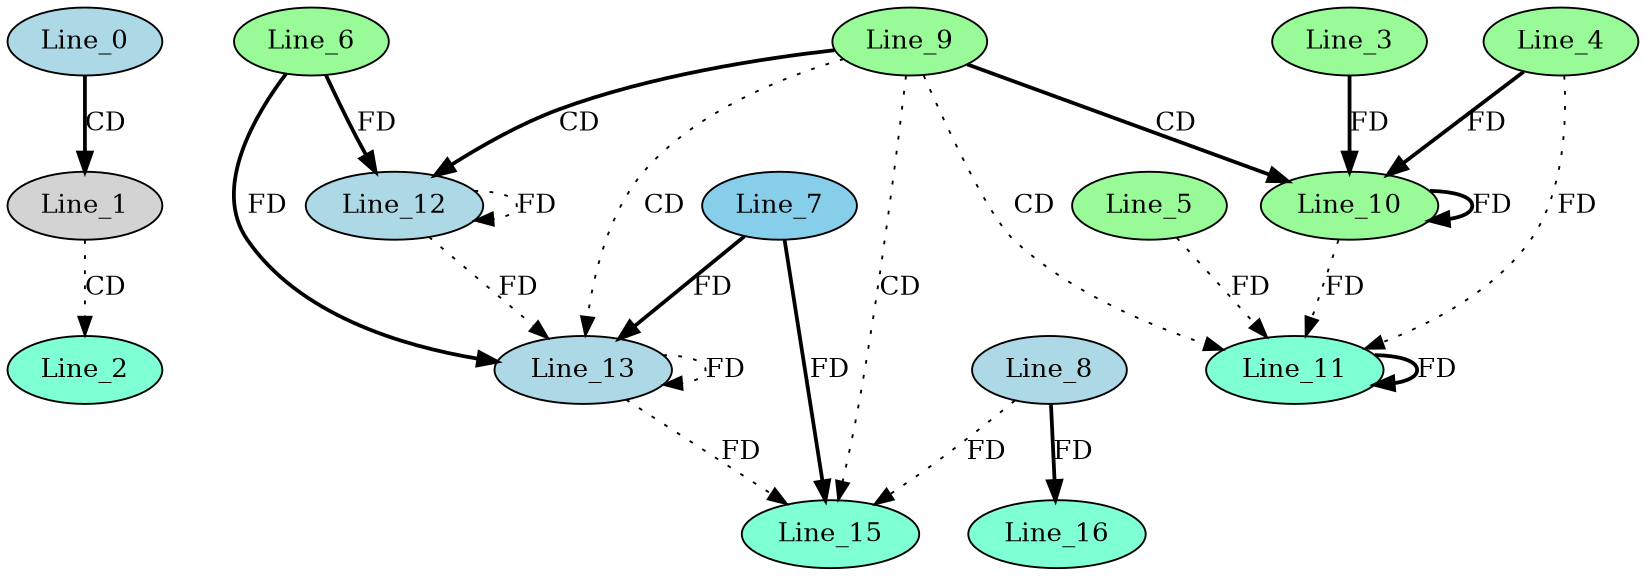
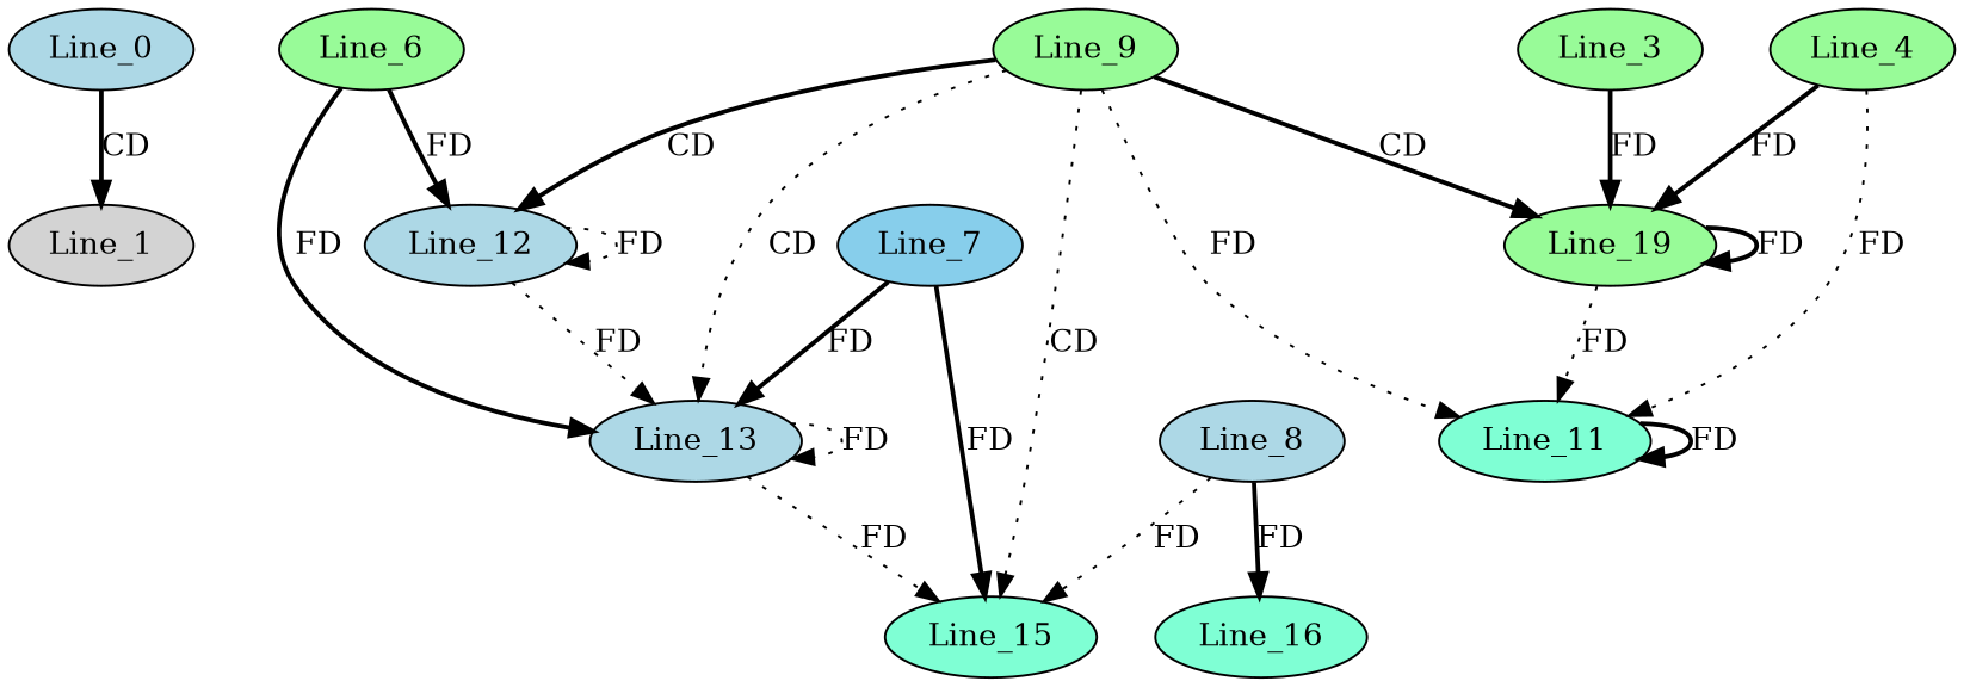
  digraph {
    node [fillcolor=palegreen style=filled]
    edge [style=bold]
    Line_0 [fillcolor=lightblue]
    Line_1 [fillcolor=lightgrey]
-   Line_2 [fillcolor=aquamarine]
    Line_9
-   Line_10
+   Line_10 [label=Line_19]
    Line_11 [fillcolor=aquamarine]
    Line_12 [fillcolor=lightblue]
    Line_13 [fillcolor=lightblue]
    n9 [fillcolor=aquamarine label=Line_15]
    Line_4
    Line_3
-   Line_5
    Line_6
    Line_7 [fillcolor=skyblue]
    Line_8 [fillcolor=lightblue]
    Line_16 [fillcolor=aquamarine]
    Line_0 -> Line_1 [label=CD]
-   Line_1 -> Line_2 [label=CD style=dotted]
    Line_9 -> Line_10 [label=CD]
-   Line_9 -> Line_11 [label=CD style=dotted]
+   Line_9 -> Line_11 [label=FD style=dotted]
    Line_9 -> Line_12 [label=CD]
    Line_9 -> Line_13 [label=CD style=dotted]
    Line_9 -> n9 [label=CD style=dotted]
    Line_10 -> Line_10 [label=FD]
    Line_10 -> Line_11 [label=FD style=dotted]
    Line_11 -> Line_11 [label=FD]
    Line_12 -> Line_12 [label=FD style=dotted]
    Line_12 -> Line_13 [label=FD style=dotted]
    Line_13 -> Line_13 [label=FD style=dotted]
    Line_13 -> n9 [label=FD style=dotted]
    Line_4 -> Line_10 [label=FD]
    Line_4 -> Line_11 [label=FD style=dotted]
    Line_3 -> Line_10 [label=FD]
-   Line_5 -> Line_11 [label=FD style=dotted]
    Line_6 -> Line_12 [label=FD]
    Line_6 -> Line_13 [label=FD]
    Line_7 -> Line_13 [label=FD]
    Line_7 -> n9 [label=FD]
    Line_8 -> n9 [label=FD style=dotted]
    Line_8 -> Line_16 [label=FD]
  }
